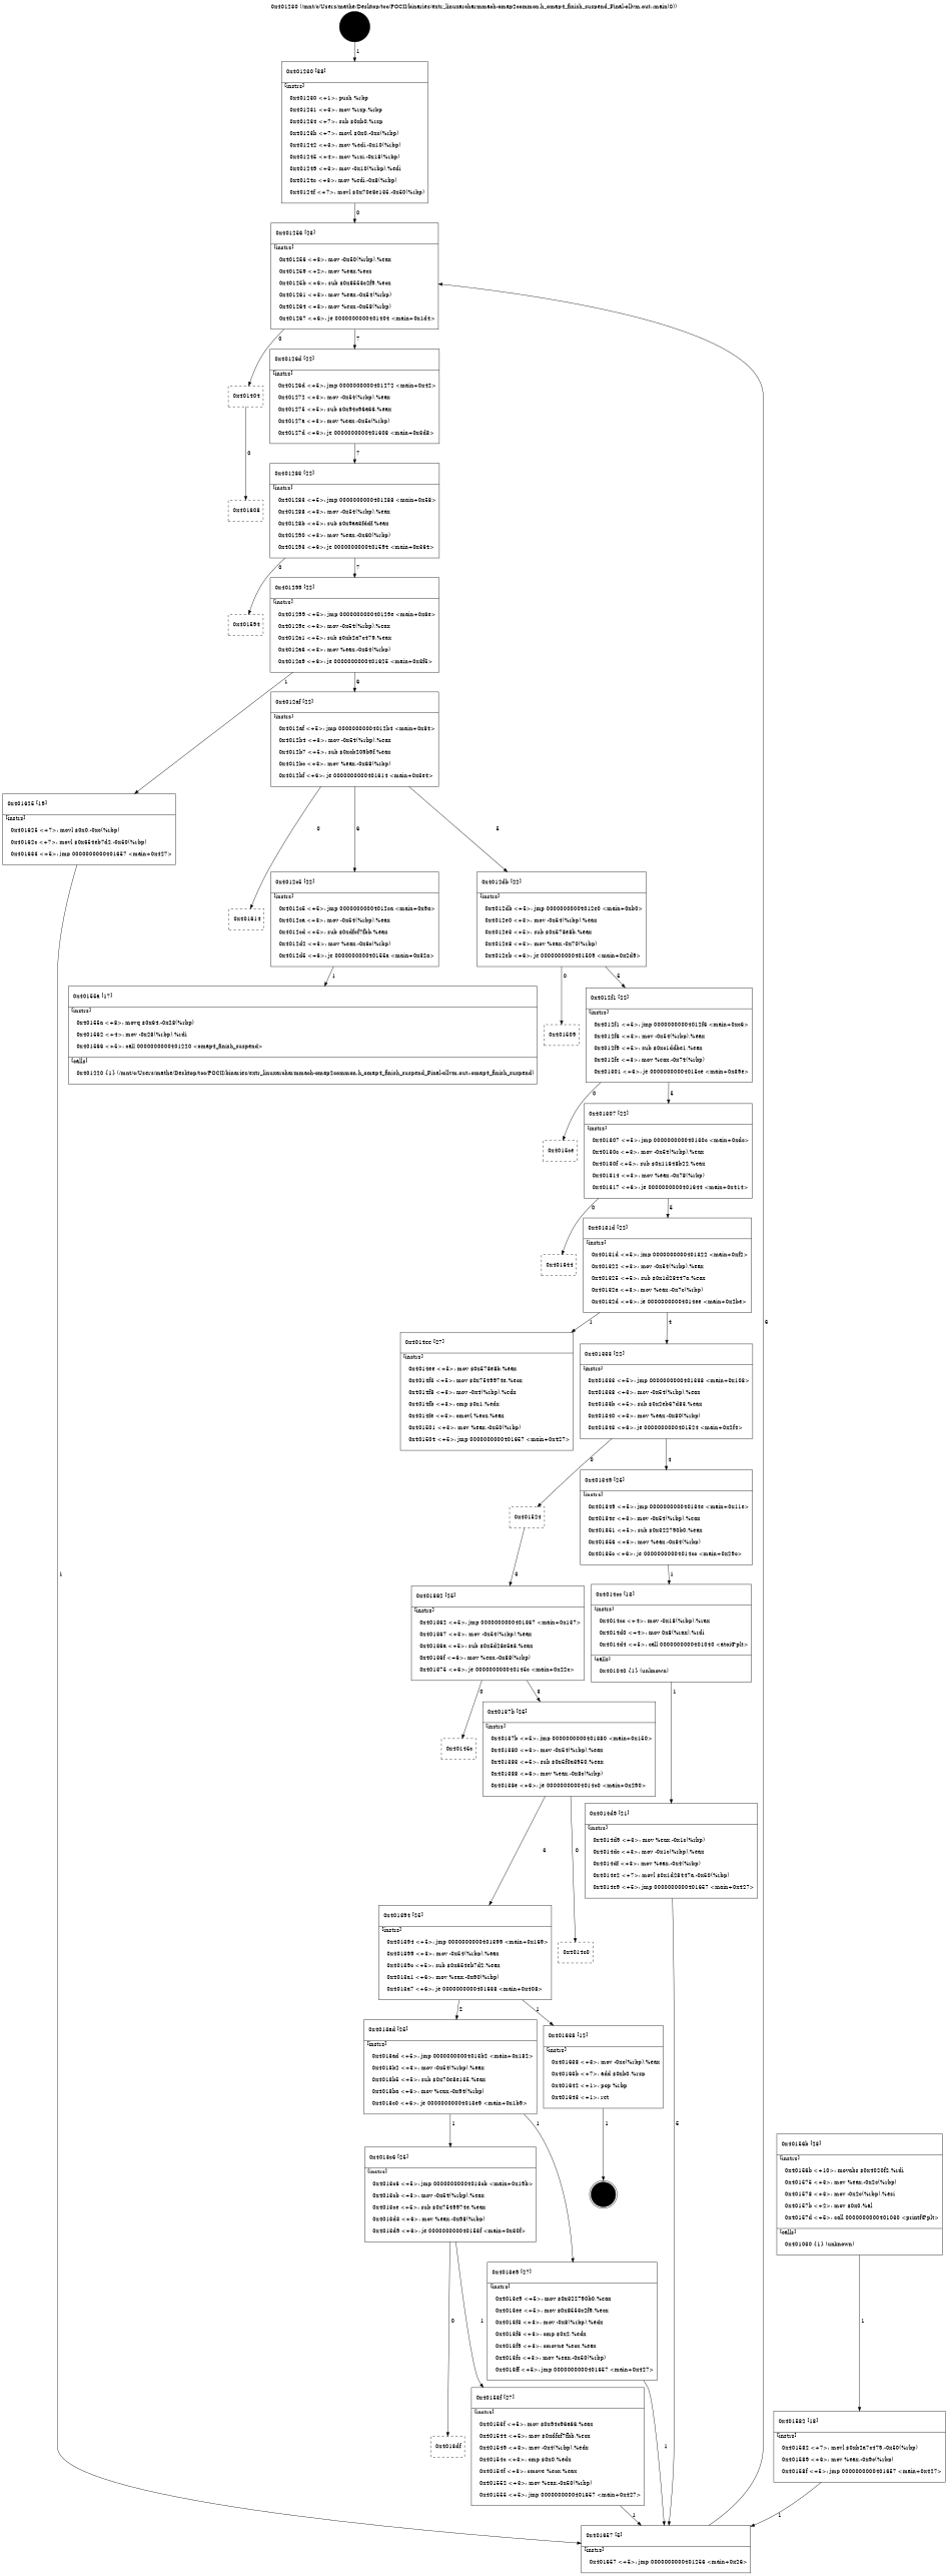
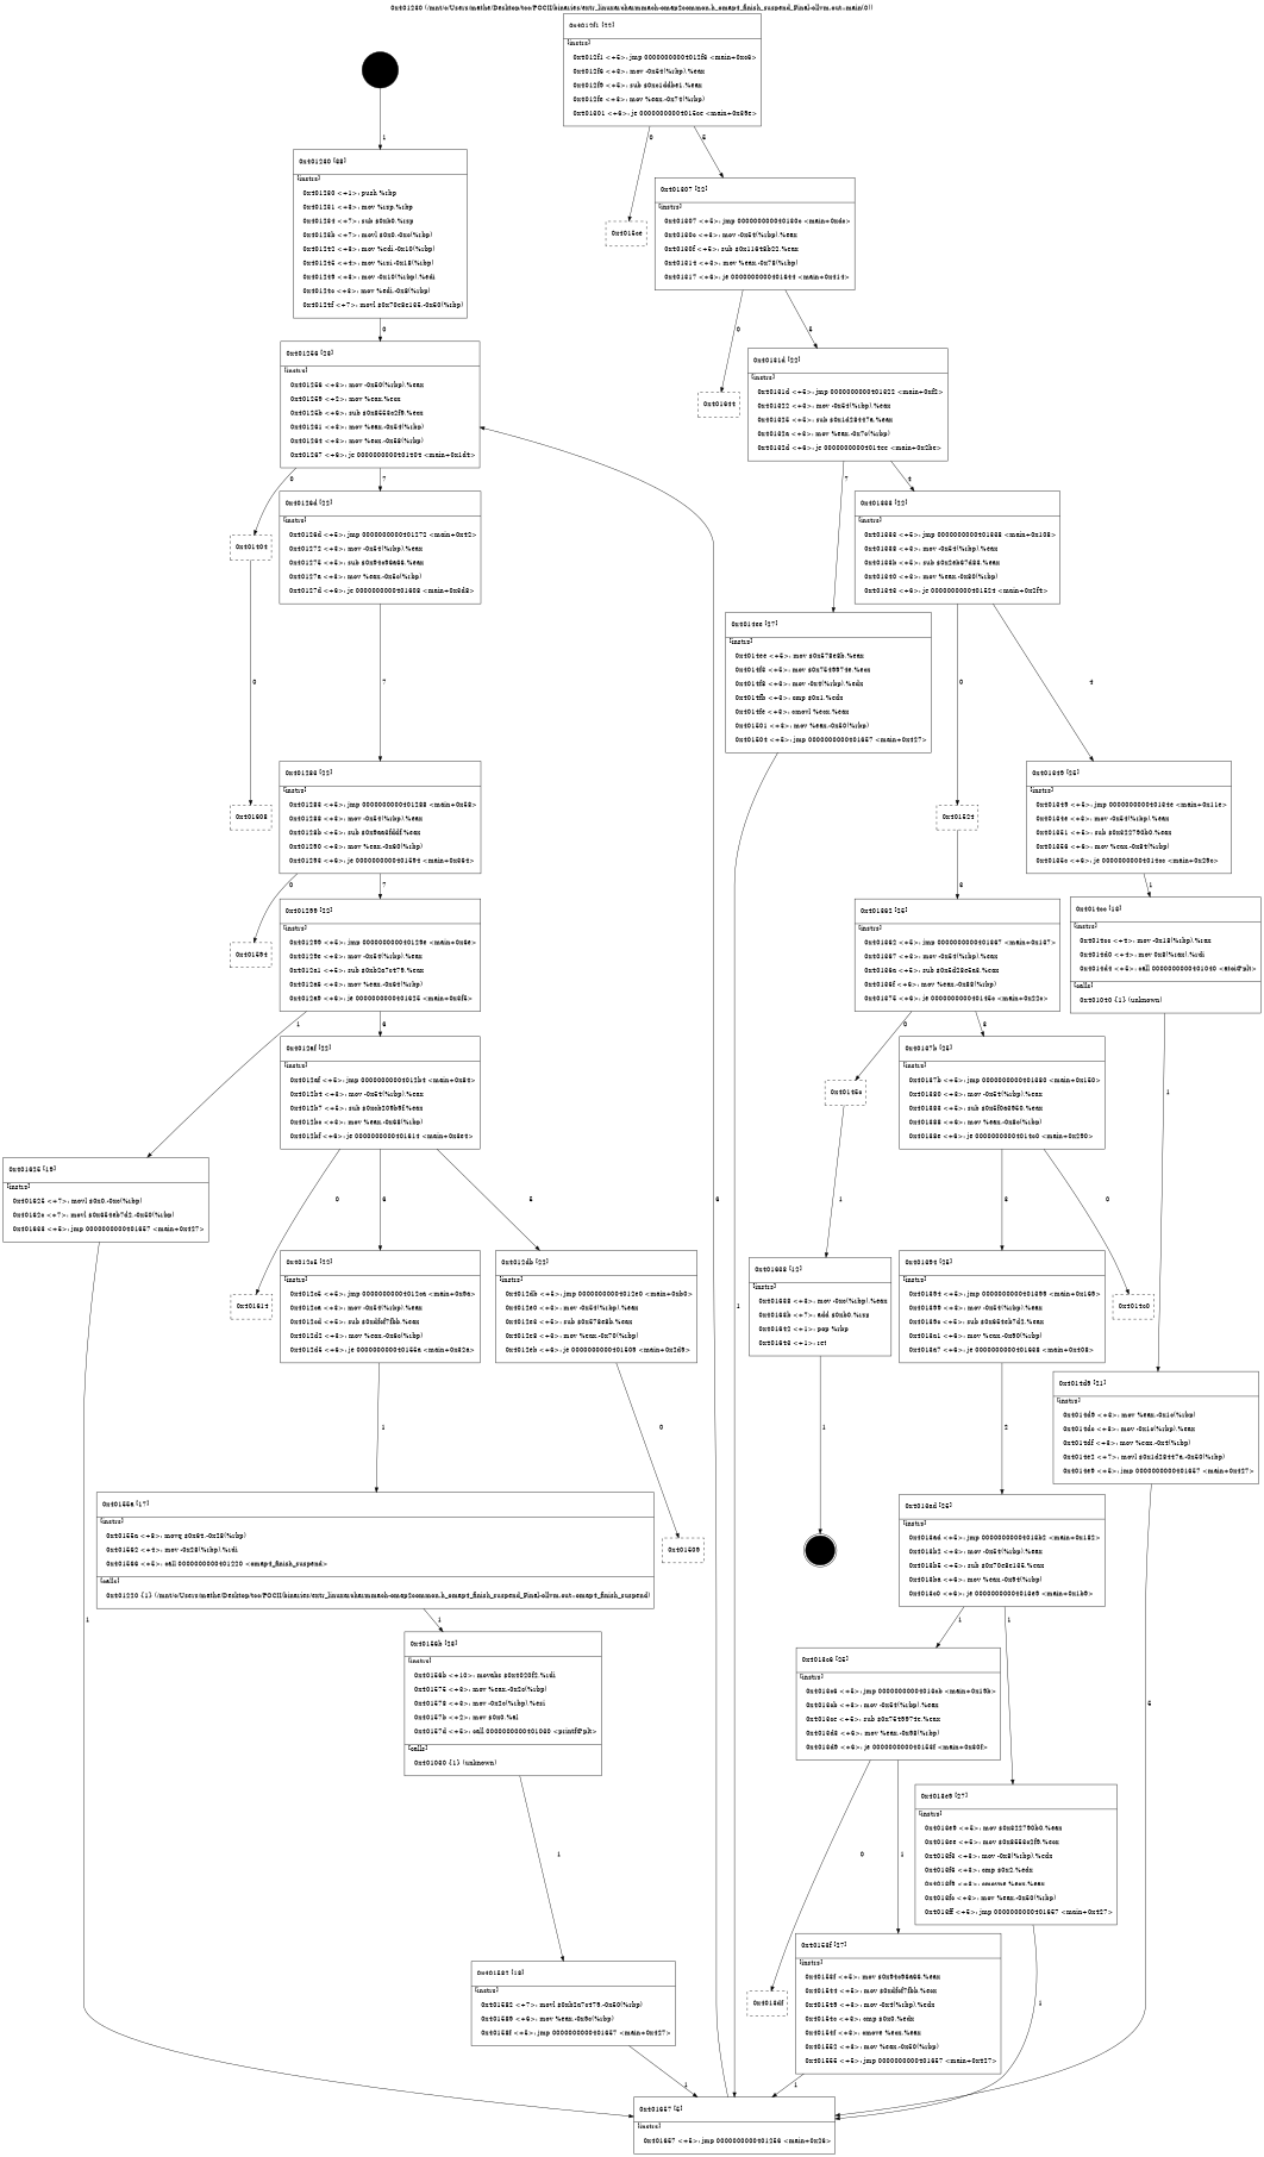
  digraph {
    label="0x401230 (/mnt/c/Users/mathe/Desktop/tcc/POCII/binaries/extr_linuxarcharmmach-omap2common.h_omap4_finish_suspend_Final-ollvm.out::main(0))"
    labelloc=t
    node [shape=record]
    Entry [fillcolor=black height=0.3 shape=circle style=filled width=0.3]
    n2 [label="{\n     0x401230 [38]\l\n     | [instrs]\l\n     &nbsp;&nbsp;0x401230 \<+1\>: push %rbp\l\n     &nbsp;&nbsp;0x401231 \<+3\>: mov %rsp,%rbp\l\n     &nbsp;&nbsp;0x401234 \<+7\>: sub $0xb0,%rsp\l\n     &nbsp;&nbsp;0x40123b \<+7\>: movl $0x0,-0xc(%rbp)\l\n     &nbsp;&nbsp;0x401242 \<+3\>: mov %edi,-0x10(%rbp)\l\n     &nbsp;&nbsp;0x401245 \<+4\>: mov %rsi,-0x18(%rbp)\l\n     &nbsp;&nbsp;0x401249 \<+3\>: mov -0x10(%rbp),%edi\l\n     &nbsp;&nbsp;0x40124c \<+3\>: mov %edi,-0x8(%rbp)\l\n     &nbsp;&nbsp;0x40124f \<+7\>: movl $0x70e8e135,-0x50(%rbp)\l\n  }"]
    n3 [label="{\n     0x401256 [23]\l\n     | [instrs]\l\n     &nbsp;&nbsp;0x401256 \<+3\>: mov -0x50(%rbp),%eax\l\n     &nbsp;&nbsp;0x401259 \<+2\>: mov %eax,%ecx\l\n     &nbsp;&nbsp;0x40125b \<+6\>: sub $0x8553c2f9,%ecx\l\n     &nbsp;&nbsp;0x401261 \<+3\>: mov %eax,-0x54(%rbp)\l\n     &nbsp;&nbsp;0x401264 \<+3\>: mov %ecx,-0x58(%rbp)\l\n     &nbsp;&nbsp;0x401267 \<+6\>: je 0000000000401404 \<main+0x1d4\>\l\n  }"]
    n4 [label="{\n     0x401404\l\n  }" style=dashed]
    n5 [label="{\n     0x40126d [22]\l\n     | [instrs]\l\n     &nbsp;&nbsp;0x40126d \<+5\>: jmp 0000000000401272 \<main+0x42\>\l\n     &nbsp;&nbsp;0x401272 \<+3\>: mov -0x54(%rbp),%eax\l\n     &nbsp;&nbsp;0x401275 \<+5\>: sub $0x94c96a66,%eax\l\n     &nbsp;&nbsp;0x40127a \<+3\>: mov %eax,-0x5c(%rbp)\l\n     &nbsp;&nbsp;0x40127d \<+6\>: je 0000000000401608 \<main+0x3d8\>\l\n  }"]
    n6 [label="{\n     0x401608\l\n  }" style=dashed]
    n7 [label="{\n     0x401283 [22]\l\n     | [instrs]\l\n     &nbsp;&nbsp;0x401283 \<+5\>: jmp 0000000000401288 \<main+0x58\>\l\n     &nbsp;&nbsp;0x401288 \<+3\>: mov -0x54(%rbp),%eax\l\n     &nbsp;&nbsp;0x40128b \<+5\>: sub $0x9aa3fddf,%eax\l\n     &nbsp;&nbsp;0x401290 \<+3\>: mov %eax,-0x60(%rbp)\l\n     &nbsp;&nbsp;0x401293 \<+6\>: je 0000000000401594 \<main+0x364\>\l\n  }"]
    n8 [label="{\n     0x401594\l\n  }" style=dashed]
    n9 [label="{\n     0x401299 [22]\l\n     | [instrs]\l\n     &nbsp;&nbsp;0x401299 \<+5\>: jmp 000000000040129e \<main+0x6e\>\l\n     &nbsp;&nbsp;0x40129e \<+3\>: mov -0x54(%rbp),%eax\l\n     &nbsp;&nbsp;0x4012a1 \<+5\>: sub $0xb2a7c479,%eax\l\n     &nbsp;&nbsp;0x4012a6 \<+3\>: mov %eax,-0x64(%rbp)\l\n     &nbsp;&nbsp;0x4012a9 \<+6\>: je 0000000000401625 \<main+0x3f5\>\l\n  }"]
    Exit [fillcolor=black height=0.3 peripheries=2 shape=circle style=filled width=0.3]
    n11 [label="{\n     0x401625 [19]\l\n     | [instrs]\l\n     &nbsp;&nbsp;0x401625 \<+7\>: movl $0x0,-0xc(%rbp)\l\n     &nbsp;&nbsp;0x40162c \<+7\>: movl $0x654eb7d2,-0x50(%rbp)\l\n     &nbsp;&nbsp;0x401633 \<+5\>: jmp 0000000000401657 \<main+0x427\>\l\n  }"]
    n12 [label="{\n     0x4012af [22]\l\n     | [instrs]\l\n     &nbsp;&nbsp;0x4012af \<+5\>: jmp 00000000004012b4 \<main+0x84\>\l\n     &nbsp;&nbsp;0x4012b4 \<+3\>: mov -0x54(%rbp),%eax\l\n     &nbsp;&nbsp;0x4012b7 \<+5\>: sub $0xcb209b9f,%eax\l\n     &nbsp;&nbsp;0x4012bc \<+3\>: mov %eax,-0x68(%rbp)\l\n     &nbsp;&nbsp;0x4012bf \<+6\>: je 0000000000401614 \<main+0x3e4\>\l\n  }"]
    n13 [label="{\n     0x401582 [18]\l\n     | [instrs]\l\n     &nbsp;&nbsp;0x401582 \<+7\>: movl $0xb2a7c479,-0x50(%rbp)\l\n     &nbsp;&nbsp;0x401589 \<+6\>: mov %eax,-0x9c(%rbp)\l\n     &nbsp;&nbsp;0x40158f \<+5\>: jmp 0000000000401657 \<main+0x427\>\l\n  }"]
    n14 [label="{\n     0x401657 [5]\l\n     | [instrs]\l\n     &nbsp;&nbsp;0x401657 \<+5\>: jmp 0000000000401256 \<main+0x26\>\l\n  }"]
    n15 [label="{\n     0x401614\l\n  }" style=dashed]
    n16 [label="{\n     0x4012c5 [22]\l\n     | [instrs]\l\n     &nbsp;&nbsp;0x4012c5 \<+5\>: jmp 00000000004012ca \<main+0x9a\>\l\n     &nbsp;&nbsp;0x4012ca \<+3\>: mov -0x54(%rbp),%eax\l\n     &nbsp;&nbsp;0x4012cd \<+5\>: sub $0xdfcf7fbb,%eax\l\n     &nbsp;&nbsp;0x4012d2 \<+3\>: mov %eax,-0x6c(%rbp)\l\n     &nbsp;&nbsp;0x4012d5 \<+6\>: je 000000000040155a \<main+0x32a\>\l\n  }"]
    n17 [label="{\n     0x4012db [22]\l\n     | [instrs]\l\n     &nbsp;&nbsp;0x4012db \<+5\>: jmp 00000000004012e0 \<main+0xb0\>\l\n     &nbsp;&nbsp;0x4012e0 \<+3\>: mov -0x54(%rbp),%eax\l\n     &nbsp;&nbsp;0x4012e3 \<+5\>: sub $0x578e8b,%eax\l\n     &nbsp;&nbsp;0x4012e8 \<+3\>: mov %eax,-0x70(%rbp)\l\n     &nbsp;&nbsp;0x4012eb \<+6\>: je 0000000000401509 \<main+0x2d9\>\l\n  }"]
    n18 [label="{\n     0x40156b [23]\l\n     | [instrs]\l\n     &nbsp;&nbsp;0x40156b \<+10\>: movabs $0x4020f2,%rdi\l\n     &nbsp;&nbsp;0x401575 \<+3\>: mov %eax,-0x2c(%rbp)\l\n     &nbsp;&nbsp;0x401578 \<+3\>: mov -0x2c(%rbp),%esi\l\n     &nbsp;&nbsp;0x40157b \<+2\>: mov $0x0,%al\l\n     &nbsp;&nbsp;0x40157d \<+5\>: call 0000000000401030 \<printf@plt\>\l\n     | [calls]\l\n     &nbsp;&nbsp;0x401030 \{1\} (unknown)\l\n  }"]
    n19 [label="{\n     0x40155a [17]\l\n     | [instrs]\l\n     &nbsp;&nbsp;0x40155a \<+8\>: movq $0x64,-0x28(%rbp)\l\n     &nbsp;&nbsp;0x401562 \<+4\>: mov -0x28(%rbp),%rdi\l\n     &nbsp;&nbsp;0x401566 \<+5\>: call 0000000000401220 \<omap4_finish_suspend\>\l\n     | [calls]\l\n     &nbsp;&nbsp;0x401220 \{1\} (/mnt/c/Users/mathe/Desktop/tcc/POCII/binaries/extr_linuxarcharmmach-omap2common.h_omap4_finish_suspend_Final-ollvm.out::omap4_finish_suspend)\l\n  }"]
    n20 [label="{\n     0x4013df\l\n  }" style=dashed]
    n21 [label="{\n     0x401509\l\n  }" style=dashed]
    n22 [label="{\n     0x4012f1 [22]\l\n     | [instrs]\l\n     &nbsp;&nbsp;0x4012f1 \<+5\>: jmp 00000000004012f6 \<main+0xc6\>\l\n     &nbsp;&nbsp;0x4012f6 \<+3\>: mov -0x54(%rbp),%eax\l\n     &nbsp;&nbsp;0x4012f9 \<+5\>: sub $0xc1ddbe1,%eax\l\n     &nbsp;&nbsp;0x4012fe \<+3\>: mov %eax,-0x74(%rbp)\l\n     &nbsp;&nbsp;0x401301 \<+6\>: je 00000000004015ce \<main+0x39e\>\l\n  }"]
    n23 [label="{\n     0x40153f [27]\l\n     | [instrs]\l\n     &nbsp;&nbsp;0x40153f \<+5\>: mov $0x94c96a66,%eax\l\n     &nbsp;&nbsp;0x401544 \<+5\>: mov $0xdfcf7fbb,%ecx\l\n     &nbsp;&nbsp;0x401549 \<+3\>: mov -0x4(%rbp),%edx\l\n     &nbsp;&nbsp;0x40154c \<+3\>: cmp $0x0,%edx\l\n     &nbsp;&nbsp;0x40154f \<+3\>: cmove %ecx,%eax\l\n     &nbsp;&nbsp;0x401552 \<+3\>: mov %eax,-0x50(%rbp)\l\n     &nbsp;&nbsp;0x401555 \<+5\>: jmp 0000000000401657 \<main+0x427\>\l\n  }"]
    n24 [label="{\n     0x4015ce\l\n  }" style=dashed]
    n25 [label="{\n     0x401307 [22]\l\n     | [instrs]\l\n     &nbsp;&nbsp;0x401307 \<+5\>: jmp 000000000040130c \<main+0xdc\>\l\n     &nbsp;&nbsp;0x40130c \<+3\>: mov -0x54(%rbp),%eax\l\n     &nbsp;&nbsp;0x40130f \<+5\>: sub $0x11648b22,%eax\l\n     &nbsp;&nbsp;0x401314 \<+3\>: mov %eax,-0x78(%rbp)\l\n     &nbsp;&nbsp;0x401317 \<+6\>: je 0000000000401644 \<main+0x414\>\l\n  }"]
    n26 [label="{\n     0x4014d9 [21]\l\n     | [instrs]\l\n     &nbsp;&nbsp;0x4014d9 \<+3\>: mov %eax,-0x1c(%rbp)\l\n     &nbsp;&nbsp;0x4014dc \<+3\>: mov -0x1c(%rbp),%eax\l\n     &nbsp;&nbsp;0x4014df \<+3\>: mov %eax,-0x4(%rbp)\l\n     &nbsp;&nbsp;0x4014e2 \<+7\>: movl $0x1d28447a,-0x50(%rbp)\l\n     &nbsp;&nbsp;0x4014e9 \<+5\>: jmp 0000000000401657 \<main+0x427\>\l\n  }"]
    n27 [label="{\n     0x401644\l\n  }" style=dashed]
    n28 [label="{\n     0x40131d [22]\l\n     | [instrs]\l\n     &nbsp;&nbsp;0x40131d \<+5\>: jmp 0000000000401322 \<main+0xf2\>\l\n     &nbsp;&nbsp;0x401322 \<+3\>: mov -0x54(%rbp),%eax\l\n     &nbsp;&nbsp;0x401325 \<+5\>: sub $0x1d28447a,%eax\l\n     &nbsp;&nbsp;0x40132a \<+3\>: mov %eax,-0x7c(%rbp)\l\n     &nbsp;&nbsp;0x40132d \<+6\>: je 00000000004014ee \<main+0x2be\>\l\n  }"]
    n29 [label="{\n     0x4014ee [27]\l\n     | [instrs]\l\n     &nbsp;&nbsp;0x4014ee \<+5\>: mov $0x578e8b,%eax\l\n     &nbsp;&nbsp;0x4014f3 \<+5\>: mov $0x7549974e,%ecx\l\n     &nbsp;&nbsp;0x4014f8 \<+3\>: mov -0x4(%rbp),%edx\l\n     &nbsp;&nbsp;0x4014fb \<+3\>: cmp $0x1,%edx\l\n     &nbsp;&nbsp;0x4014fe \<+3\>: cmovl %ecx,%eax\l\n     &nbsp;&nbsp;0x401501 \<+3\>: mov %eax,-0x50(%rbp)\l\n     &nbsp;&nbsp;0x401504 \<+5\>: jmp 0000000000401657 \<main+0x427\>\l\n  }"]
    n30 [label="{\n     0x401333 [22]\l\n     | [instrs]\l\n     &nbsp;&nbsp;0x401333 \<+5\>: jmp 0000000000401338 \<main+0x108\>\l\n     &nbsp;&nbsp;0x401338 \<+3\>: mov -0x54(%rbp),%eax\l\n     &nbsp;&nbsp;0x40133b \<+5\>: sub $0x2eb67d83,%eax\l\n     &nbsp;&nbsp;0x401340 \<+3\>: mov %eax,-0x80(%rbp)\l\n     &nbsp;&nbsp;0x401343 \<+6\>: je 0000000000401524 \<main+0x2f4\>\l\n  }"]
    n31 [label="{\n     0x401524\l\n  }" style=dashed]
    n32 [label="{\n     0x401349 [25]\l\n     | [instrs]\l\n     &nbsp;&nbsp;0x401349 \<+5\>: jmp 000000000040134e \<main+0x11e\>\l\n     &nbsp;&nbsp;0x40134e \<+3\>: mov -0x54(%rbp),%eax\l\n     &nbsp;&nbsp;0x401351 \<+5\>: sub $0x322790b0,%eax\l\n     &nbsp;&nbsp;0x401356 \<+6\>: mov %eax,-0x84(%rbp)\l\n     &nbsp;&nbsp;0x40135c \<+6\>: je 00000000004014cc \<main+0x29c\>\l\n  }"]
    n33 [label="{\n     0x4013c6 [25]\l\n     | [instrs]\l\n     &nbsp;&nbsp;0x4013c6 \<+5\>: jmp 00000000004013cb \<main+0x19b\>\l\n     &nbsp;&nbsp;0x4013cb \<+3\>: mov -0x54(%rbp),%eax\l\n     &nbsp;&nbsp;0x4013ce \<+5\>: sub $0x7549974e,%eax\l\n     &nbsp;&nbsp;0x4013d3 \<+6\>: mov %eax,-0x98(%rbp)\l\n     &nbsp;&nbsp;0x4013d9 \<+6\>: je 000000000040153f \<main+0x30f\>\l\n  }"]
    n34 [label="{\n     0x401362 [25]\l\n     | [instrs]\l\n     &nbsp;&nbsp;0x401362 \<+5\>: jmp 0000000000401367 \<main+0x137\>\l\n     &nbsp;&nbsp;0x401367 \<+3\>: mov -0x54(%rbp),%eax\l\n     &nbsp;&nbsp;0x40136a \<+5\>: sub $0x5d28e5a3,%eax\l\n     &nbsp;&nbsp;0x40136f \<+6\>: mov %eax,-0x88(%rbp)\l\n     &nbsp;&nbsp;0x401375 \<+6\>: je 000000000040145c \<main+0x22c\>\l\n  }"]
    n35 [label="{\n     0x4014cc [13]\l\n     | [instrs]\l\n     &nbsp;&nbsp;0x4014cc \<+4\>: mov -0x18(%rbp),%rax\l\n     &nbsp;&nbsp;0x4014d0 \<+4\>: mov 0x8(%rax),%rdi\l\n     &nbsp;&nbsp;0x4014d4 \<+5\>: call 0000000000401040 \<atoi@plt\>\l\n     | [calls]\l\n     &nbsp;&nbsp;0x401040 \{1\} (unknown)\l\n  }"]
    n36 [label="{\n     0x4013e9 [27]\l\n     | [instrs]\l\n     &nbsp;&nbsp;0x4013e9 \<+5\>: mov $0x322790b0,%eax\l\n     &nbsp;&nbsp;0x4013ee \<+5\>: mov $0x8553c2f9,%ecx\l\n     &nbsp;&nbsp;0x4013f3 \<+3\>: mov -0x8(%rbp),%edx\l\n     &nbsp;&nbsp;0x4013f6 \<+3\>: cmp $0x2,%edx\l\n     &nbsp;&nbsp;0x4013f9 \<+3\>: cmovne %ecx,%eax\l\n     &nbsp;&nbsp;0x4013fc \<+3\>: mov %eax,-0x50(%rbp)\l\n     &nbsp;&nbsp;0x4013ff \<+5\>: jmp 0000000000401657 \<main+0x427\>\l\n  }"]
    n37 [label="{\n     0x40145c\l\n  }" style=dashed]
    n38 [label="{\n     0x40137b [25]\l\n     | [instrs]\l\n     &nbsp;&nbsp;0x40137b \<+5\>: jmp 0000000000401380 \<main+0x150\>\l\n     &nbsp;&nbsp;0x401380 \<+3\>: mov -0x54(%rbp),%eax\l\n     &nbsp;&nbsp;0x401383 \<+5\>: sub $0x5f0a3950,%eax\l\n     &nbsp;&nbsp;0x401388 \<+6\>: mov %eax,-0x8c(%rbp)\l\n     &nbsp;&nbsp;0x40138e \<+6\>: je 00000000004014c0 \<main+0x290\>\l\n  }"]
    n39 [label="{\n     0x4013ad [25]\l\n     | [instrs]\l\n     &nbsp;&nbsp;0x4013ad \<+5\>: jmp 00000000004013b2 \<main+0x182\>\l\n     &nbsp;&nbsp;0x4013b2 \<+3\>: mov -0x54(%rbp),%eax\l\n     &nbsp;&nbsp;0x4013b5 \<+5\>: sub $0x70e8e135,%eax\l\n     &nbsp;&nbsp;0x4013ba \<+6\>: mov %eax,-0x94(%rbp)\l\n     &nbsp;&nbsp;0x4013c0 \<+6\>: je 00000000004013e9 \<main+0x1b9\>\l\n  }"]
    n40 [label="{\n     0x401394 [25]\l\n     | [instrs]\l\n     &nbsp;&nbsp;0x401394 \<+5\>: jmp 0000000000401399 \<main+0x169\>\l\n     &nbsp;&nbsp;0x401399 \<+3\>: mov -0x54(%rbp),%eax\l\n     &nbsp;&nbsp;0x40139c \<+5\>: sub $0x654eb7d2,%eax\l\n     &nbsp;&nbsp;0x4013a1 \<+6\>: mov %eax,-0x90(%rbp)\l\n     &nbsp;&nbsp;0x4013a7 \<+6\>: je 0000000000401638 \<main+0x408\>\l\n  }"]
    n41 [label="{\n     0x4014c0\l\n  }" style=dashed]
    n42 [label="{\n     0x401638 [12]\l\n     | [instrs]\l\n     &nbsp;&nbsp;0x401638 \<+3\>: mov -0xc(%rbp),%eax\l\n     &nbsp;&nbsp;0x40163b \<+7\>: add $0xb0,%rsp\l\n     &nbsp;&nbsp;0x401642 \<+1\>: pop %rbp\l\n     &nbsp;&nbsp;0x401643 \<+1\>: ret\l\n  }"]
    Entry -> n2 [label=" 1"]
    n2 -> n3 [label=" 0"]
    n3 -> n4 [label=" 0"]
    n3 -> n5 [label=" 7"]
    n4 -> n6 [label=" 0"]
    n5 -> n7 [label=" 7"]
    n7 -> n8 [label=" 0"]
    n7 -> n9 [label=" 7"]
    n9 -> n11 [label=" 1"]
    n9 -> n12 [label=" 6"]
    n11 -> n14 [label=" 1"]
    n12 -> n15 [label=" 0"]
    n12 -> n16 [label=" 6"]
    n12 -> n17 [label=" 5"]
    n13 -> n14 [label=" 1"]
    n14 -> n3 [label=" 6"]
    n16 -> n19 [label=" 1"]
    n17 -> n21 [label=" 0"]
-   n17 -> n22 [label=" 5"]
    n18 -> n13 [label=" 1"]
+   n19 -> n18 [label=" 1"]
    n22 -> n24 [label=" 0"]
    n22 -> n25 [label=" 5"]
    n23 -> n14 [label=" 1"]
    n25 -> n27 [label=" 0"]
    n25 -> n28 [label=" 5"]
    n26 -> n14 [label=" 5"]
-   n28 -> n29 [label=" 1"]
+   n28 -> n29 [label=" 7"]
    n28 -> n30 [label=" 4"]
+   n29 -> n14 [label=" 1"]
    n30 -> n31 [label=" 0"]
    n30 -> n32 [label=" 4"]
    n31 -> n34 [label=" 3"]
    n32 -> n35 [label=" 1"]
    n33 -> n20 [label=" 0"]
    n33 -> n23 [label=" 1"]
    n34 -> n37 [label=" 0"]
    n34 -> n38 [label=" 3"]
    n35 -> n26 [label=" 1"]
    n36 -> n14 [label=" 1"]
    n38 -> n40 [label=" 3"]
    n38 -> n41 [label=" 0"]
    n39 -> n33 [label=" 1"]
    n39 -> n36 [label=" 1"]
    n40 -> n39 [label=" 2"]
-   n40 -> n42 [label=" 1"]
+   n37 -> n42 [label=" 1"]
    n42 -> Exit [label=" 1"]
  }
